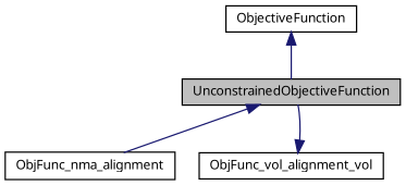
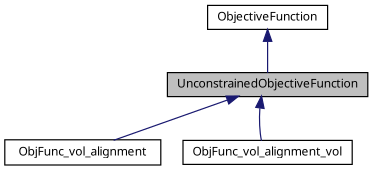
  digraph {
    fontname="Noto Sans"
    node [color=black fillcolor=white fontname="Noto Sans" fontsize=10 shape=record style=filled]
    edge [color=midnightblue dir=back fontname="Noto Sans" fontsize=10 labelfontname=Helvetica labelfontsize=10 style=solid]
    n1 [fillcolor=grey75 fontcolor=black height=0.2 label=UnconstrainedObjectiveFunction width=0.4]
-   n2 [height=0.2 label=ObjFunc_nma_alignment width=0.4]
+   n2 [height=0.2 label=ObjFunc_vol_alignment width=0.4]
    n3 [height=0.2 label=ObjFunc_vol_alignment_vol width=0.4]
    n4 [height=0.2 label=ObjectiveFunction width=0.4]
    n1 -> n2
-   n3 -> n1
+   n1 -> n3
    n4 -> n1
  }
